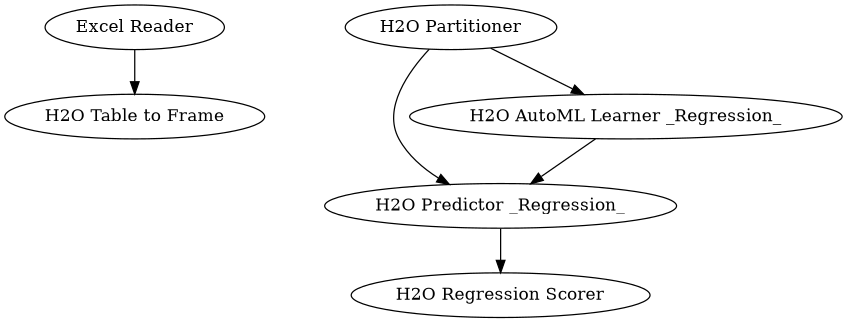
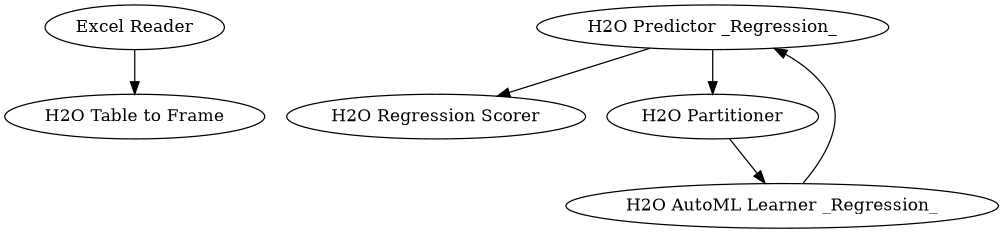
  digraph {
    rankdir=TB
    n1 [label="H2O Table to Frame"]
    n2 [label="H2O Predictor _Regression_"]
    n3 [label="H2O Regression Scorer"]
    n4 [label="H2O Partitioner"]
    n5 [label="H2O AutoML Learner _Regression_"]
    n6 [label="Excel Reader"]
    n2 -> n3
-   n4 -> n2
+   n2 -> n4
    n4 -> n5
    n5 -> n2
    n6 -> n1
  }
